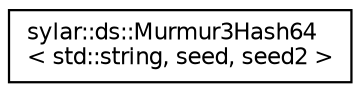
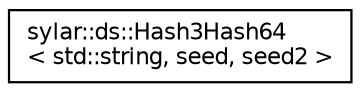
  digraph {
    rankdir=LR
-   n1 [color=black fillcolor=white fontname=Helvetica fontsize=10 height=0.2 label="sylar::ds::Murmur3Hash64\l\< std::string, seed, seed2 \>" shape=record style=filled width=0.4]
+   n1 [color=black fillcolor=white fontname=Helvetica fontsize=10 height=0.2 label="sylar::ds::Hash3Hash64\l\< std::string, seed, seed2 \>" shape=record style=filled width=0.4]
  }
